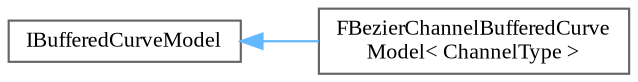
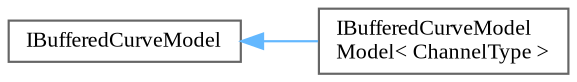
  digraph {
    rankdir=LR
    fontname="Liberation Serif"
    node [color=grey40 fillcolor=white fontname="Liberation Serif" fontsize=10 shape=box style=filled]
    n1 [height=0.2 label=IBufferedCurveModel width=0.4]
-   n2 [height=0.2 label="FBezierChannelBufferedCurve\lModel\< ChannelType \>" width=0.4]
+   n2 [height=0.2 label="IBufferedCurveModel\lModel\< ChannelType \>" width=0.4]
    n1 -> n2 [color=steelblue1 dir=back fontname="Liberation Serif" fontsize=10 labelfontname=Helvetica labelfontsize=10 style=solid]
  }
